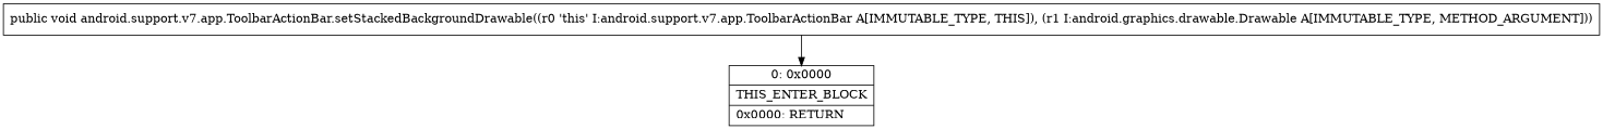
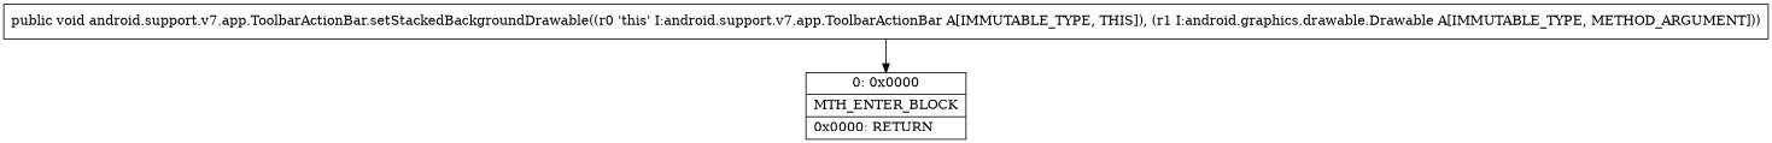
  digraph {
    node [shape=record]
-   n1 [label="{0\:\ 0x0000|THIS_ENTER_BLOCK\l|0x0000: RETURN   \l}"]
+   n1 [label="{0\:\ 0x0000|MTH_ENTER_BLOCK\l|0x0000: RETURN   \l}"]
    n2 [label="{public void android.support.v7.app.ToolbarActionBar.setStackedBackgroundDrawable((r0 'this' I:android.support.v7.app.ToolbarActionBar A[IMMUTABLE_TYPE, THIS]), (r1 I:android.graphics.drawable.Drawable A[IMMUTABLE_TYPE, METHOD_ARGUMENT])) }"]
    n2 -> n1
  }
